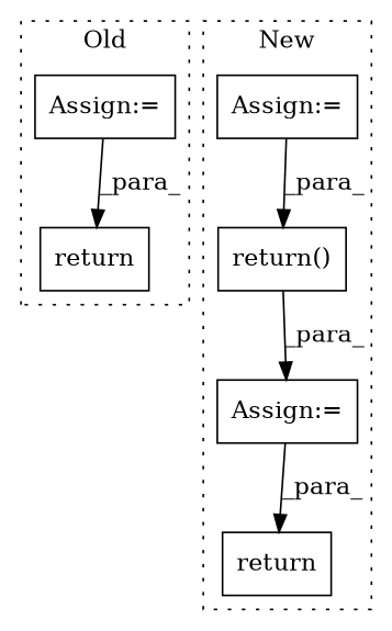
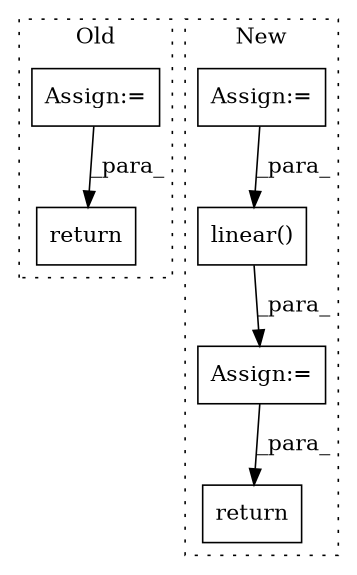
  digraph {
    node [a=68 l=3 shape=box]
    n1 [a=93 l=7 label=return s=7134]
    n2 [label="Assign:=" s=6911]
-   n3 [a=75 l="12,1" label="return()" s="6177,6192"]
+   n3 [a=75 l="12,1" label="linear()" s="6177,6192"]
    n4 [a=93 l=7 label=return s=6202]
    n5 [label="Assign:=" s=6134]
    n6 [label="Assign:=" s=6174]
    subgraph cluster_1 {
      label=Old
      style=dotted
      n1
      n2
    }
    subgraph cluster_2 {
      label=New
      style=dotted
      n3
      n4
      n5
      n6
    }
    n2 -> n1 [label=_para_]
    n3 -> n6 [label=_para_]
    n5 -> n3 [label=_para_]
    n6 -> n4 [label=_para_]
  }
